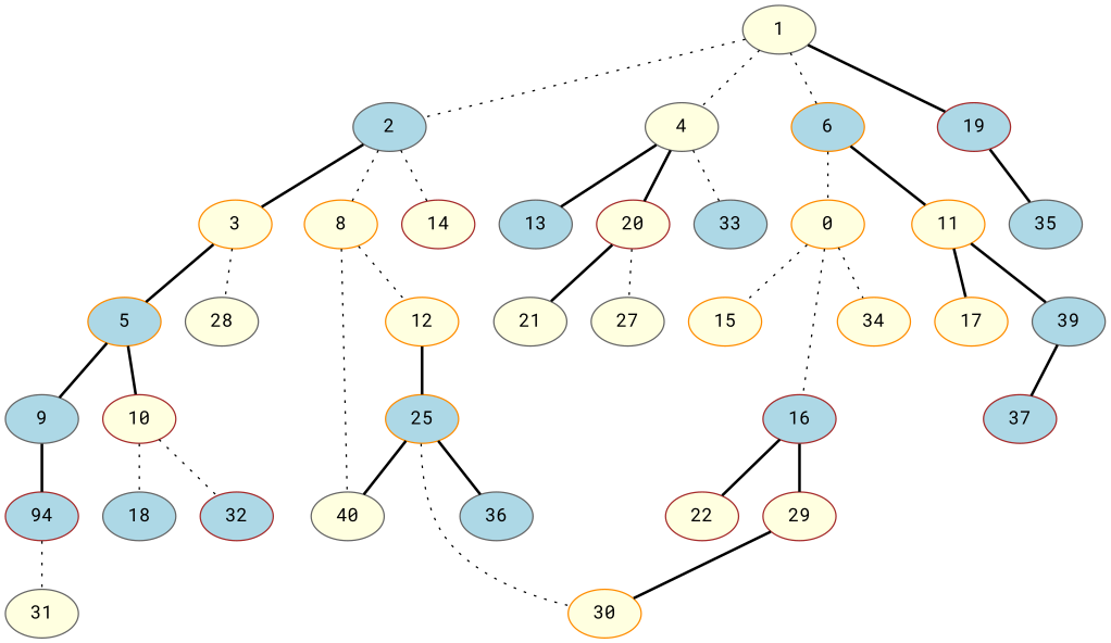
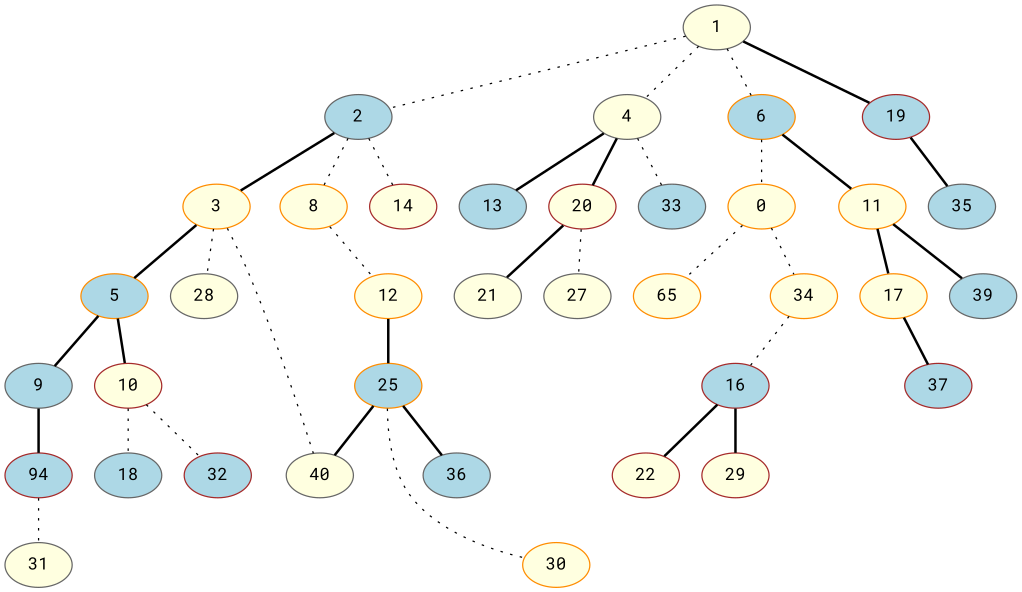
  graph {
    fontname="Roboto Mono"
    node [color=gray40 fillcolor=lightyellow fontname="Roboto Mono" style=filled]
    edge [fontname="Roboto Mono" style=bold]
    2 [fillcolor=lightblue]
    1
    4
    6 [color=darkorange fillcolor=lightblue]
    19 [color=brown fillcolor=lightblue]
    3 [color=darkorange]
    8 [color=darkorange]
    14 [color=brown]
    13 [fillcolor=lightblue]
    20 [color=brown]
    33 [fillcolor=lightblue]
    n12 [color=darkorange label=0]
    11 [color=darkorange]
    35 [fillcolor=lightblue]
    5 [color=darkorange fillcolor=lightblue]
    28
    40
    12 [color=darkorange]
    21
    27
-   15 [color=darkorange]
+   15 [color=darkorange label=65]
    16 [color=brown fillcolor=lightblue]
    34 [color=darkorange]
    17 [color=darkorange]
    39 [fillcolor=lightblue]
    9 [fillcolor=lightblue]
    10 [color=brown]
    25 [color=darkorange fillcolor=lightblue]
    n29 [color=brown fillcolor=lightblue label=94]
    18 [fillcolor=lightblue]
    32 [color=brown fillcolor=lightblue]
    31
    22 [color=brown]
    29 [color=brown]
    37 [color=brown fillcolor=lightblue]
    30 [color=darkorange]
    36 [fillcolor=lightblue]
    2 -- 3
    2 -- 8 [style=dotted]
    2 -- 14 [style=dotted]
    1 -- 2 [style=dotted]
    1 -- 4 [style=dotted]
    1 -- 6 [style=dotted]
    1 -- 19
    4 -- 13
    4 -- 20
    4 -- 33 [style=dotted]
    6 -- n12 [style=dotted]
    6 -- 11
    19 -- 35
    3 -- 5
    3 -- 28 [style=dotted]
-   8 -- 40 [style=dotted]
+   3 -- 40 [style=dotted]
    8 -- 12 [style=dotted]
    20 -- 21
    20 -- 27 [style=dotted]
    n12 -- 15 [style=dotted]
-   n12 -- 16 [style=dotted]
+   34 -- 16 [style=dotted]
    n12 -- 34 [style=dotted]
    11 -- 17
    11 -- 39
    5 -- 9
    5 -- 10
    12 -- 25
    16 -- 22
    16 -- 29
-   39 -- 37
+   17 -- 37
    9 -- n29
    10 -- 18 [style=dotted]
    10 -- 32 [style=dotted]
    25 -- 40
    25 -- 30 [style=dotted]
    25 -- 36
    n29 -- 31 [style=dotted]
-   29 -- 30
  }
